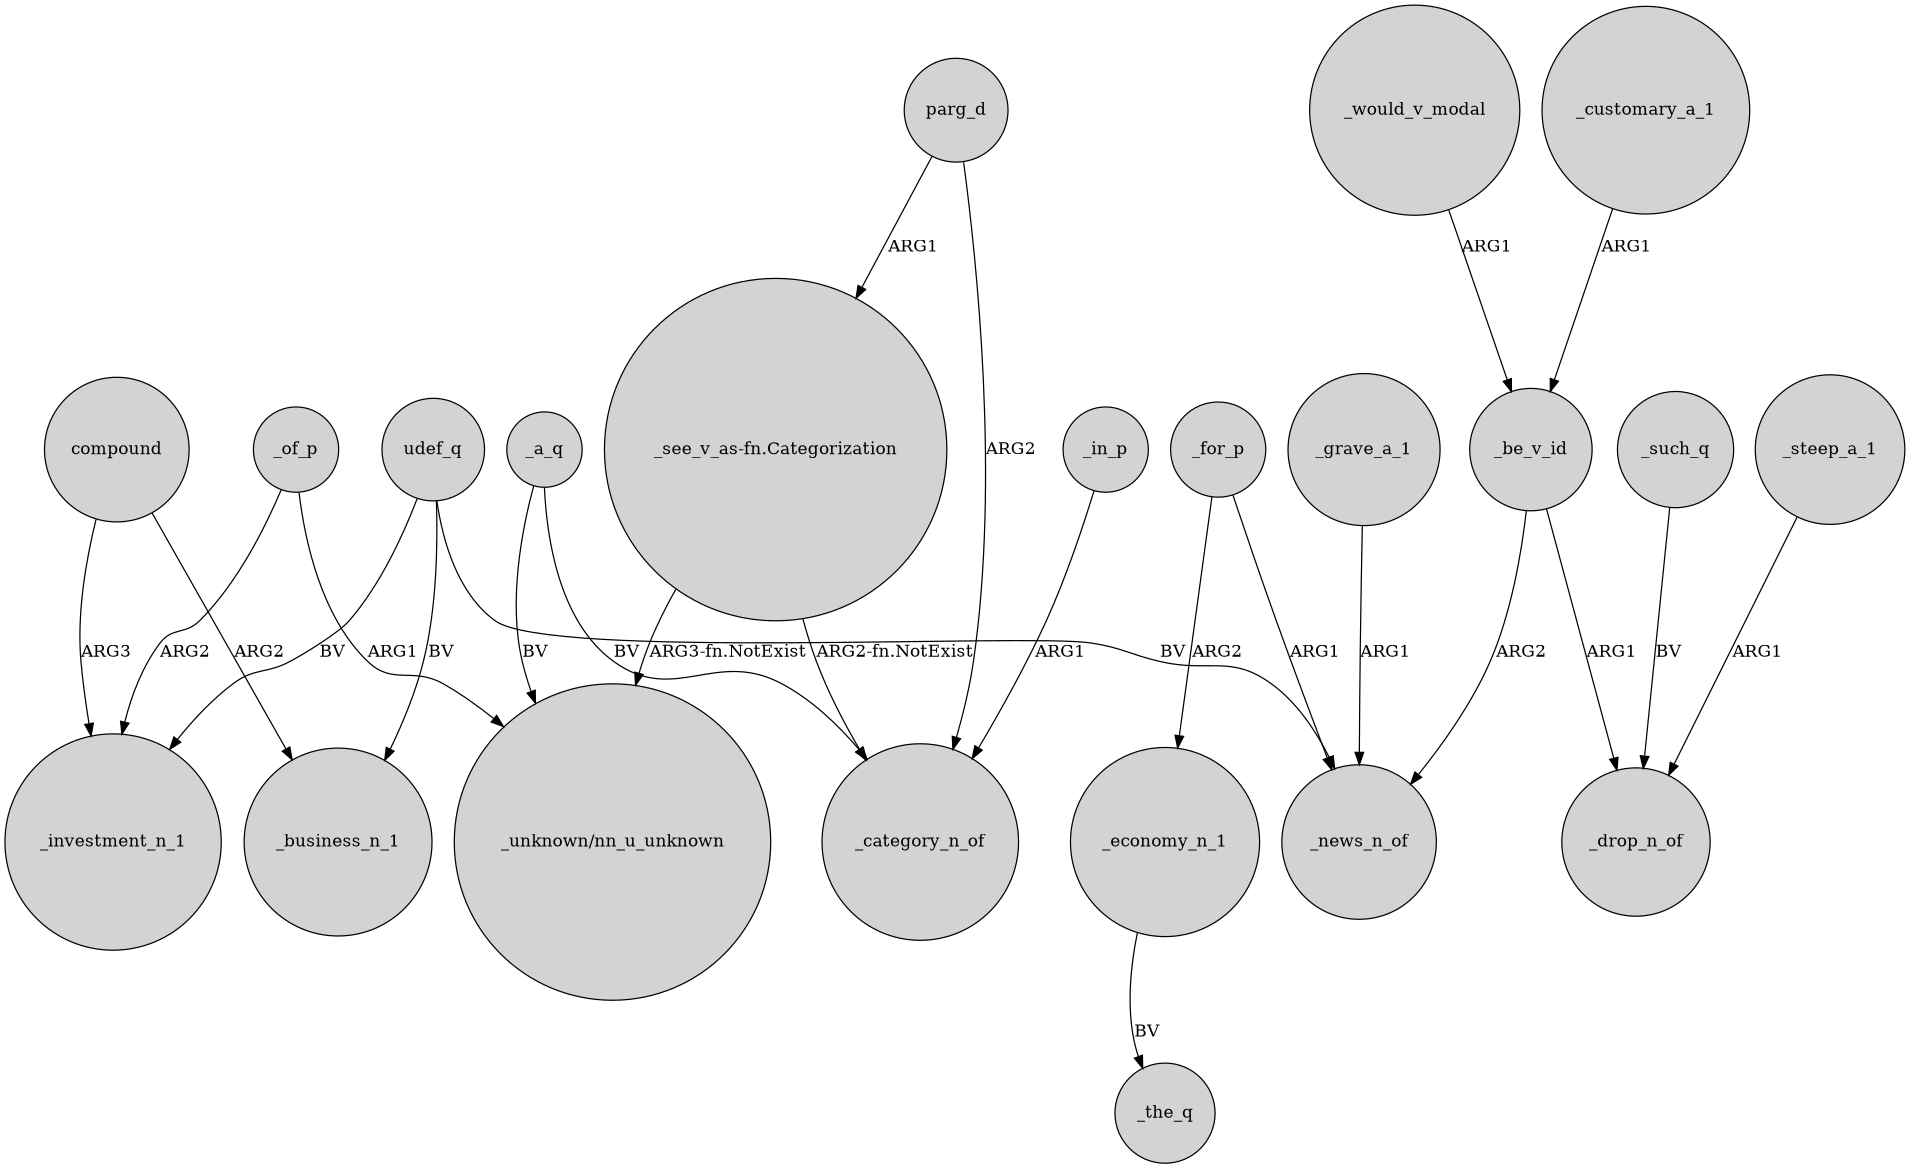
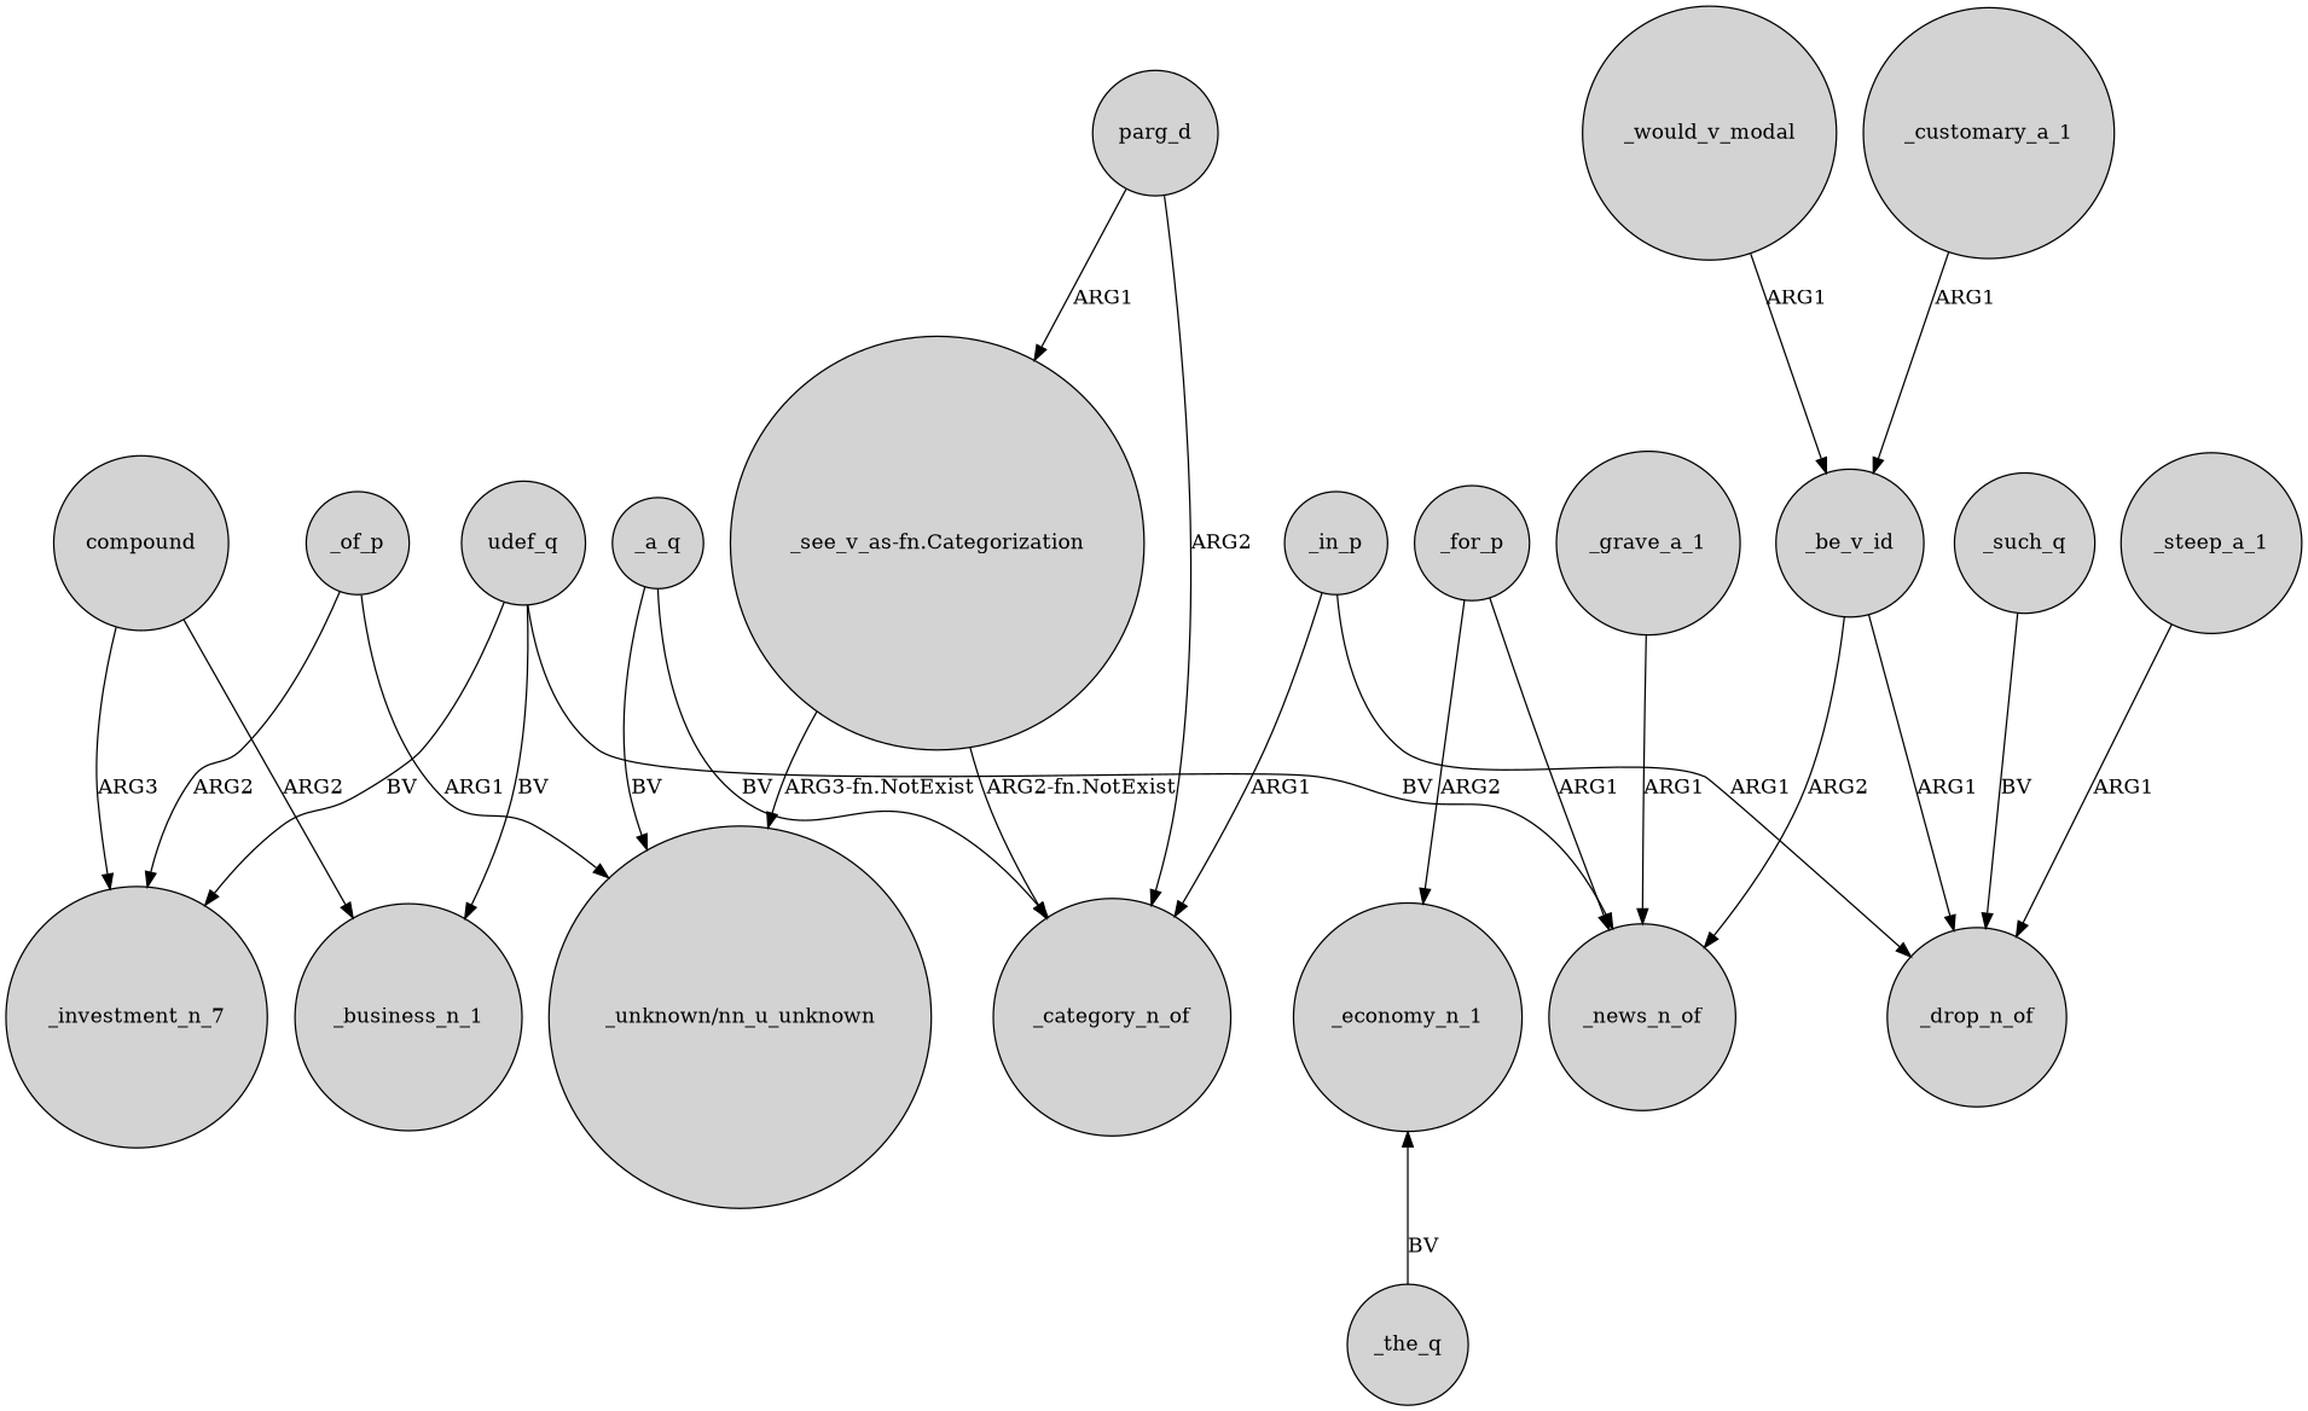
  digraph {
    node [shape=circle style=filled]
    n1 [label="_unknown/nn_u_unknown"]
    _of_p
-   _investment_n_1
+   _investment_n_1 [label=_investment_n_7]
    _for_p
    _news_n_of
    _economy_n_1
    _in_p
    _drop_n_of
    _category_n_of
    _the_q
    _such_q
    _would_v_modal
    _be_v_id
    parg_d
    "_see_v_as-fn.Categorization"
    _customary_a_1
    compound
    _business_n_1
    _a_q
    udef_q
    _grave_a_1
    _steep_a_1
    _of_p -> n1 [label=ARG1]
    _of_p -> _investment_n_1 [label=ARG2]
    _for_p -> _news_n_of [label=ARG1]
    _for_p -> _economy_n_1 [label=ARG2]
+   _in_p -> _drop_n_of [label=ARG1]
    _in_p -> _category_n_of [label=ARG1]
-   _economy_n_1 -> _the_q [label=BV]
+   _the_q -> _economy_n_1 [label=BV]
    _such_q -> _drop_n_of [label=BV]
    _would_v_modal -> _be_v_id [label=ARG1]
    _be_v_id -> _news_n_of [label=ARG2]
    _be_v_id -> _drop_n_of [label=ARG1]
    parg_d -> _category_n_of [label=ARG2]
    parg_d -> "_see_v_as-fn.Categorization" [label=ARG1]
    "_see_v_as-fn.Categorization" -> n1 [label="ARG3-fn.NotExist"]
    "_see_v_as-fn.Categorization" -> _category_n_of [label="ARG2-fn.NotExist"]
    _customary_a_1 -> _be_v_id [label=ARG1]
    compound -> _investment_n_1 [label=ARG3]
    compound -> _business_n_1 [label=ARG2]
    _a_q -> n1 [label=BV]
    _a_q -> _category_n_of [label=BV]
    udef_q -> _investment_n_1 [label=BV]
    udef_q -> _news_n_of [label=BV]
    udef_q -> _business_n_1 [label=BV]
    _grave_a_1 -> _news_n_of [label=ARG1]
    _steep_a_1 -> _drop_n_of [label=ARG1]
  }
